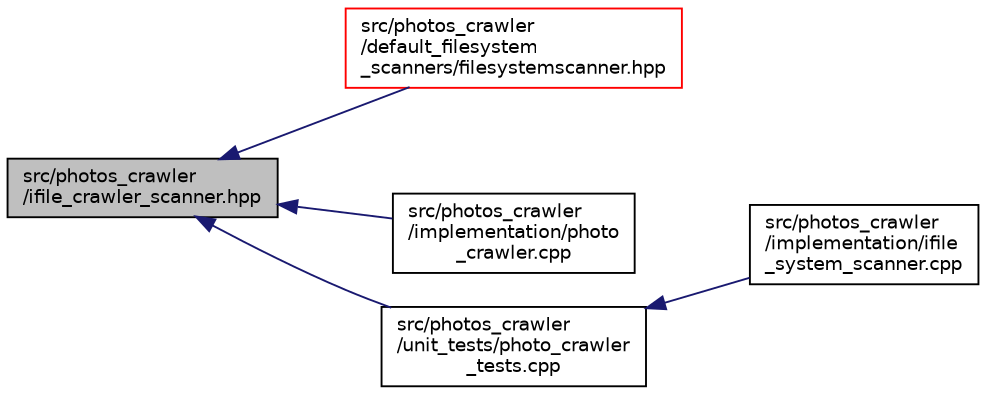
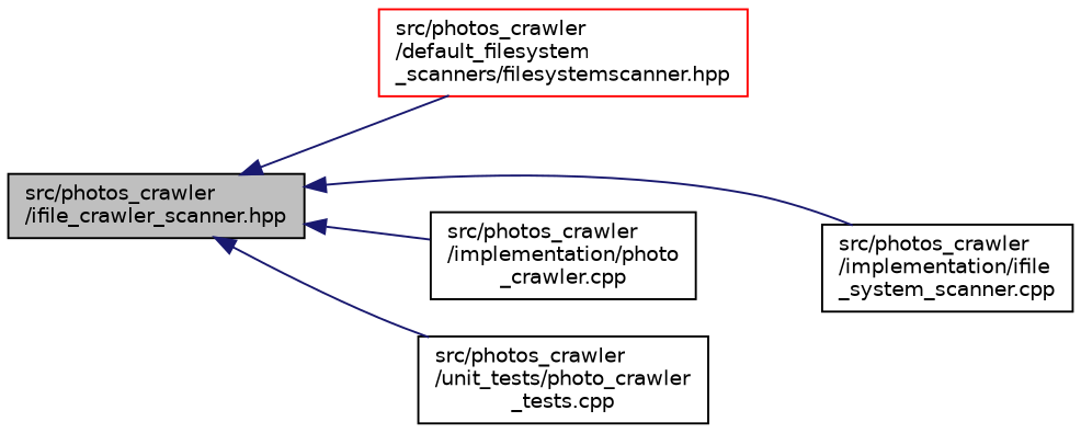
  digraph {
    rankdir=LR
    node [color=black fillcolor=white fontname=Helvetica fontsize=10 shape=record style=filled]
    edge [color=midnightblue dir=back fontname=Helvetica fontsize=10 labelfontname=Helvetica labelfontsize=10 style=solid]
    n1 [fillcolor=grey75 fontcolor=black height=0.2 label="src/photos_crawler\l/ifile_crawler_scanner.hpp" width=0.4]
    n2 [color=red height=0.2 label="src/photos_crawler\l/default_filesystem\l_scanners/filesystemscanner.hpp" width=0.4]
    n3 [height=0.2 label="src/photos_crawler\l/implementation/ifile\l_system_scanner.cpp" width=0.4]
    n4 [height=0.2 label="src/photos_crawler\l/implementation/photo\l_crawler.cpp" width=0.4]
    n5 [height=0.2 label="src/photos_crawler\l/unit_tests/photo_crawler\l_tests.cpp" width=0.4]
    n1 -> n2
-   n5 -> n3
+   n1 -> n3
    n1 -> n4
    n1 -> n5
  }
